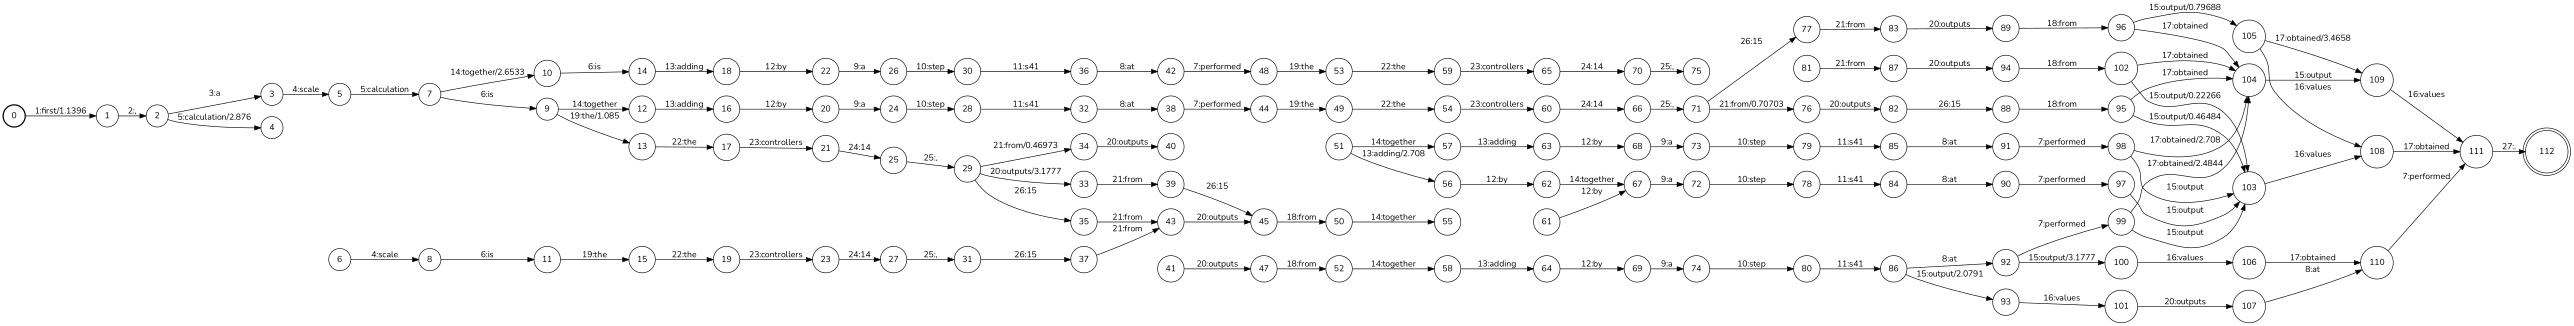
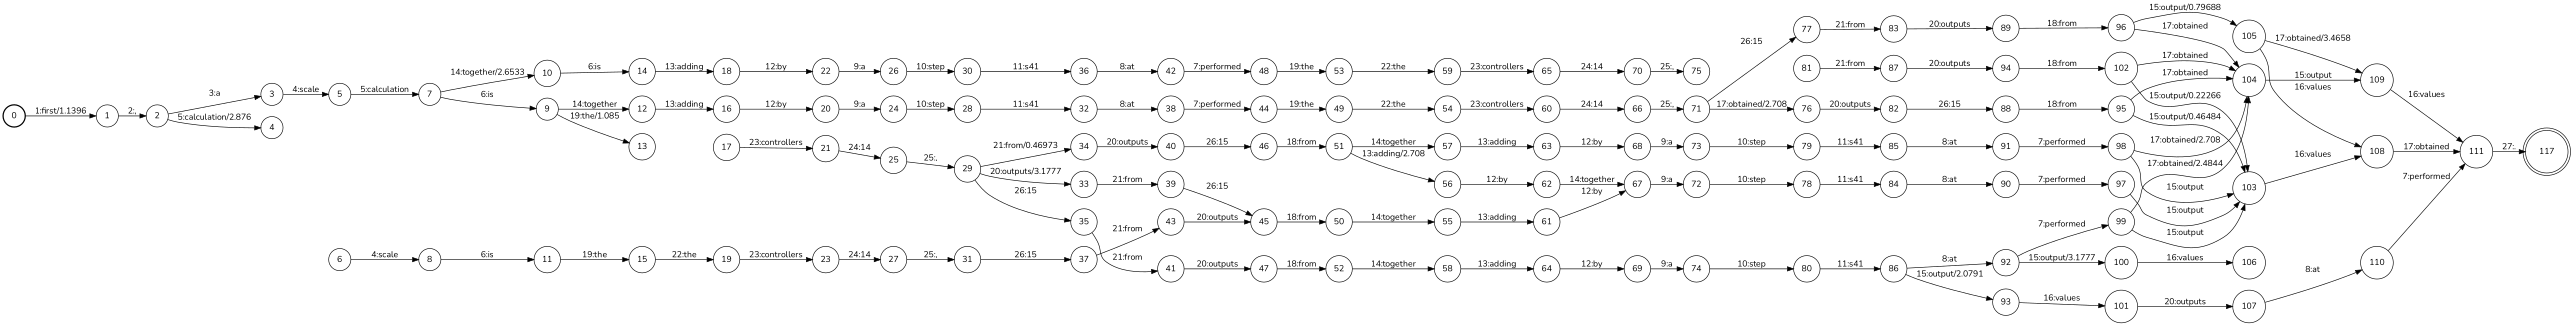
  digraph {
    fontname=Nunito
    nodesep=0.25
    rankdir=LR
    ranksep=0.4
    node [fontname=Nunito fontsize=14 shape=circle style=solid]
    edge [fontname=Nunito fontsize=14]
    n1 [label=0 style=bold]
    n2 [label=1]
    n3 [label=2]
    n4 [label=3]
    n5 [label=4]
    n6 [label=5]
    n7 [label=7]
    n8 [label=6]
    n9 [label=8]
    n10 [label=9]
    n11 [label=10]
    n12 [label=11]
    n13 [label=12]
    n14 [label=13]
    n15 [label=14]
    n16 [label=15]
    n17 [label=16]
    n18 [label=17]
    n19 [label=18]
    n20 [label=19]
    n21 [label=20]
    n22 [label=21]
    n23 [label=22]
    n24 [label=23]
    n25 [label=24]
    n26 [label=25]
    n27 [label=26]
    n28 [label=27]
    n29 [label=28]
    n30 [label=29]
    n31 [label=30]
    n32 [label=31]
    n33 [label=32]
    n34 [label=33]
    n35 [label=34]
    n36 [label=35]
    n37 [label=36]
    n38 [label=37]
    n39 [label=38]
    n40 [label=39]
    n41 [label=40]
    n42 [label=41]
    n43 [label=42]
    n44 [label=43]
    n45 [label=44]
    n46 [label=45]
+   n47 [label=46]
    n48 [label=47]
    n49 [label=48]
    n50 [label=49]
    n51 [label=50]
    n52 [label=51]
    n53 [label=52]
    n54 [label=53]
    n55 [label=54]
    n56 [label=55]
    n57 [label=56]
    n58 [label=57]
    n59 [label=58]
    n60 [label=59]
    n61 [label=60]
    n62 [label=61]
    n63 [label=62]
    n64 [label=63]
    n65 [label=64]
    n66 [label=65]
    n67 [label=66]
    n68 [label=67]
    n69 [label=68]
    n70 [label=69]
    n71 [label=70]
    n72 [label=71]
    n73 [label=72]
    n74 [label=73]
    n75 [label=74]
    n76 [label=75]
    n77 [label=76]
    n78 [label=77]
    n79 [label=78]
    n80 [label=79]
    n81 [label=80]
    n82 [label=82]
    n83 [label=83]
    n84 [label=84]
    n85 [label=85]
    n86 [label=86]
    n87 [label=81]
    n88 [label=87]
    n89 [label=88]
    n90 [label=89]
    n91 [label=90]
    n92 [label=91]
    n93 [label=92]
    n94 [label=93]
    n95 [label=94]
    n96 [label=95]
    n97 [label=96]
    n98 [label=97]
    n99 [label=98]
    n100 [label=99]
    n101 [label=100]
    n102 [label=101]
    n103 [label=102]
    n104 [label=103]
    n105 [label=104]
    n106 [label=105]
    n107 [label=106]
    n108 [label=107]
    n109 [label=108]
    n110 [label=109]
    n111 [label=110]
    n112 [label=111]
-   n113 [label=112 shape=doublecircle]
+   n113 [label=117 shape=doublecircle]
    n1 -> n2 [label="1:first/1.1396"]
    n2 -> n3 [label="2:,"]
    n3 -> n4 [label="3:a"]
    n3 -> n5 [label="5:calculation/2.876"]
    n4 -> n6 [label="4:scale"]
    n6 -> n7 [label="5:calculation"]
    n7 -> n10 [label="6:is"]
    n7 -> n11 [label="14:together/2.6533"]
    n8 -> n9 [label="4:scale"]
    n9 -> n12 [label="6:is"]
    n10 -> n13 [label="14:together"]
    n10 -> n14 [label="19:the/1.085"]
    n11 -> n15 [label="6:is"]
    n12 -> n16 [label="19:the"]
    n13 -> n17 [label="13:adding"]
-   n14 -> n18 [label="22:the"]
    n15 -> n19 [label="13:adding"]
    n16 -> n20 [label="22:the"]
    n17 -> n21 [label="12:by"]
    n18 -> n22 [label="23:controllers"]
    n19 -> n23 [label="12:by"]
    n20 -> n24 [label="23:controllers"]
    n21 -> n25 [label="9:a"]
    n22 -> n26 [label="24:14"]
    n23 -> n27 [label="9:a"]
    n24 -> n28 [label="24:14"]
    n25 -> n29 [label="10:step"]
    n26 -> n30 [label="25:,"]
    n27 -> n31 [label="10:step"]
    n28 -> n32 [label="25:,"]
    n29 -> n33 [label="11:s41"]
    n30 -> n34 [label="20:outputs/3.1777"]
    n30 -> n35 [label="21:from/0.46973"]
    n30 -> n36 [label="26:15"]
    n31 -> n37 [label="11:s41"]
    n32 -> n38 [label="26:15"]
    n33 -> n39 [label="8:at"]
    n34 -> n40 [label="21:from"]
    n35 -> n41 [label="20:outputs"]
-   n36 -> n44 [label="21:from"]
+   n36 -> n42 [label="21:from"]
    n37 -> n43 [label="8:at"]
    n38 -> n44 [label="21:from"]
    n39 -> n45 [label="7:performed"]
    n40 -> n46 [label="26:15"]
+   n41 -> n47 [label="26:15"]
    n42 -> n48 [label="20:outputs"]
    n43 -> n49 [label="7:performed"]
    n44 -> n46 [label="20:outputs"]
    n45 -> n50 [label="19:the"]
    n46 -> n51 [label="18:from"]
+   n47 -> n52 [label="18:from"]
    n48 -> n53 [label="18:from"]
    n49 -> n54 [label="19:the"]
    n50 -> n55 [label="22:the"]
    n51 -> n56 [label="14:together"]
    n52 -> n57 [label="13:adding/2.708"]
    n52 -> n58 [label="14:together"]
    n53 -> n59 [label="14:together"]
    n54 -> n60 [label="22:the"]
    n55 -> n61 [label="23:controllers"]
+   n56 -> n62 [label="13:adding"]
    n57 -> n63 [label="12:by"]
    n58 -> n64 [label="13:adding"]
    n59 -> n65 [label="13:adding"]
    n60 -> n66 [label="23:controllers"]
    n61 -> n67 [label="24:14"]
    n62 -> n68 [label="12:by"]
    n63 -> n68 [label="14:together"]
    n64 -> n69 [label="12:by"]
    n65 -> n70 [label="12:by"]
    n66 -> n71 [label="24:14"]
    n67 -> n72 [label="25:,"]
    n68 -> n73 [label="9:a"]
    n69 -> n74 [label="9:a"]
    n70 -> n75 [label="9:a"]
    n71 -> n76 [label="25:,"]
-   n72 -> n77 [label="21:from/0.70703"]
+   n72 -> n77 [label="17:obtained/2.708"]
    n72 -> n78 [label="26:15"]
    n73 -> n79 [label="10:step"]
    n74 -> n80 [label="10:step"]
    n75 -> n81 [label="10:step"]
    n77 -> n82 [label="20:outputs"]
    n78 -> n83 [label="21:from"]
    n79 -> n84 [label="11:s41"]
    n80 -> n85 [label="11:s41"]
    n81 -> n86 [label="11:s41"]
    n82 -> n89 [label="26:15"]
    n83 -> n90 [label="20:outputs"]
    n84 -> n91 [label="8:at"]
    n85 -> n92 [label="8:at"]
    n86 -> n93 [label="8:at"]
    n86 -> n94 [label="15:output/2.0791"]
    n87 -> n88 [label="21:from"]
    n88 -> n95 [label="20:outputs"]
    n89 -> n96 [label="18:from"]
    n90 -> n97 [label="18:from"]
    n91 -> n98 [label="7:performed"]
    n92 -> n99 [label="7:performed"]
    n93 -> n100 [label="7:performed"]
    n93 -> n101 [label="15:output/3.1777"]
    n94 -> n102 [label="16:values"]
    n95 -> n103 [label="18:from"]
    n96 -> n104 [label="15:output/0.46484"]
    n96 -> n105 [label="17:obtained"]
    n97 -> n105 [label="17:obtained"]
    n97 -> n106 [label="15:output/0.79688"]
    n98 -> n104 [label="15:output"]
    n99 -> n104 [label="15:output"]
    n99 -> n105 [label="17:obtained/2.708"]
    n100 -> n104 [label="15:output"]
    n100 -> n105 [label="17:obtained/2.4844"]
    n101 -> n107 [label="16:values"]
    n102 -> n108 [label="20:outputs"]
    n103 -> n104 [label="15:output/0.22266"]
    n103 -> n105 [label="17:obtained"]
    n104 -> n109 [label="16:values"]
    n105 -> n110 [label="15:output"]
    n106 -> n109 [label="16:values"]
    n106 -> n110 [label="17:obtained/3.4658"]
-   n107 -> n111 [label="17:obtained"]
    n108 -> n111 [label="8:at"]
    n109 -> n112 [label="17:obtained"]
    n110 -> n112 [label="16:values"]
    n111 -> n112 [label="7:performed"]
    n112 -> n113 [label="27:."]
  }
